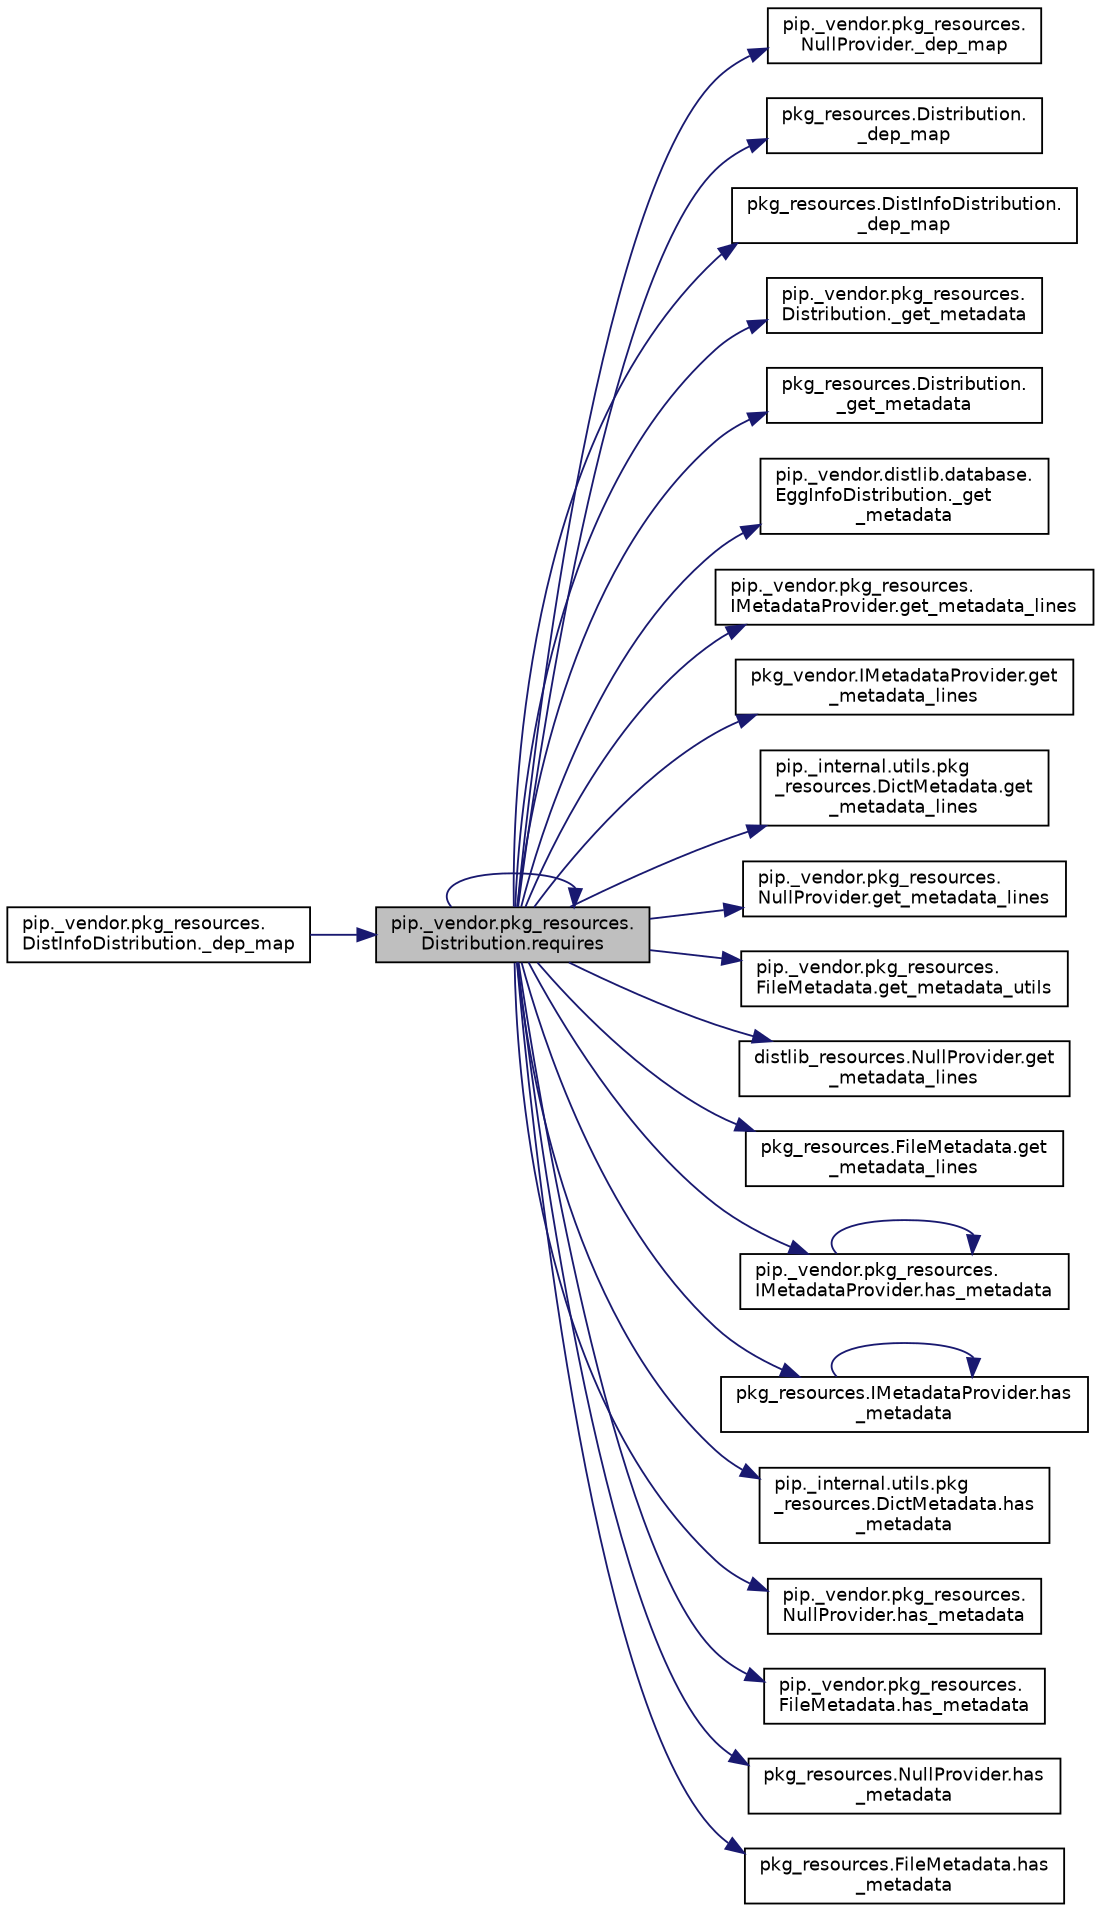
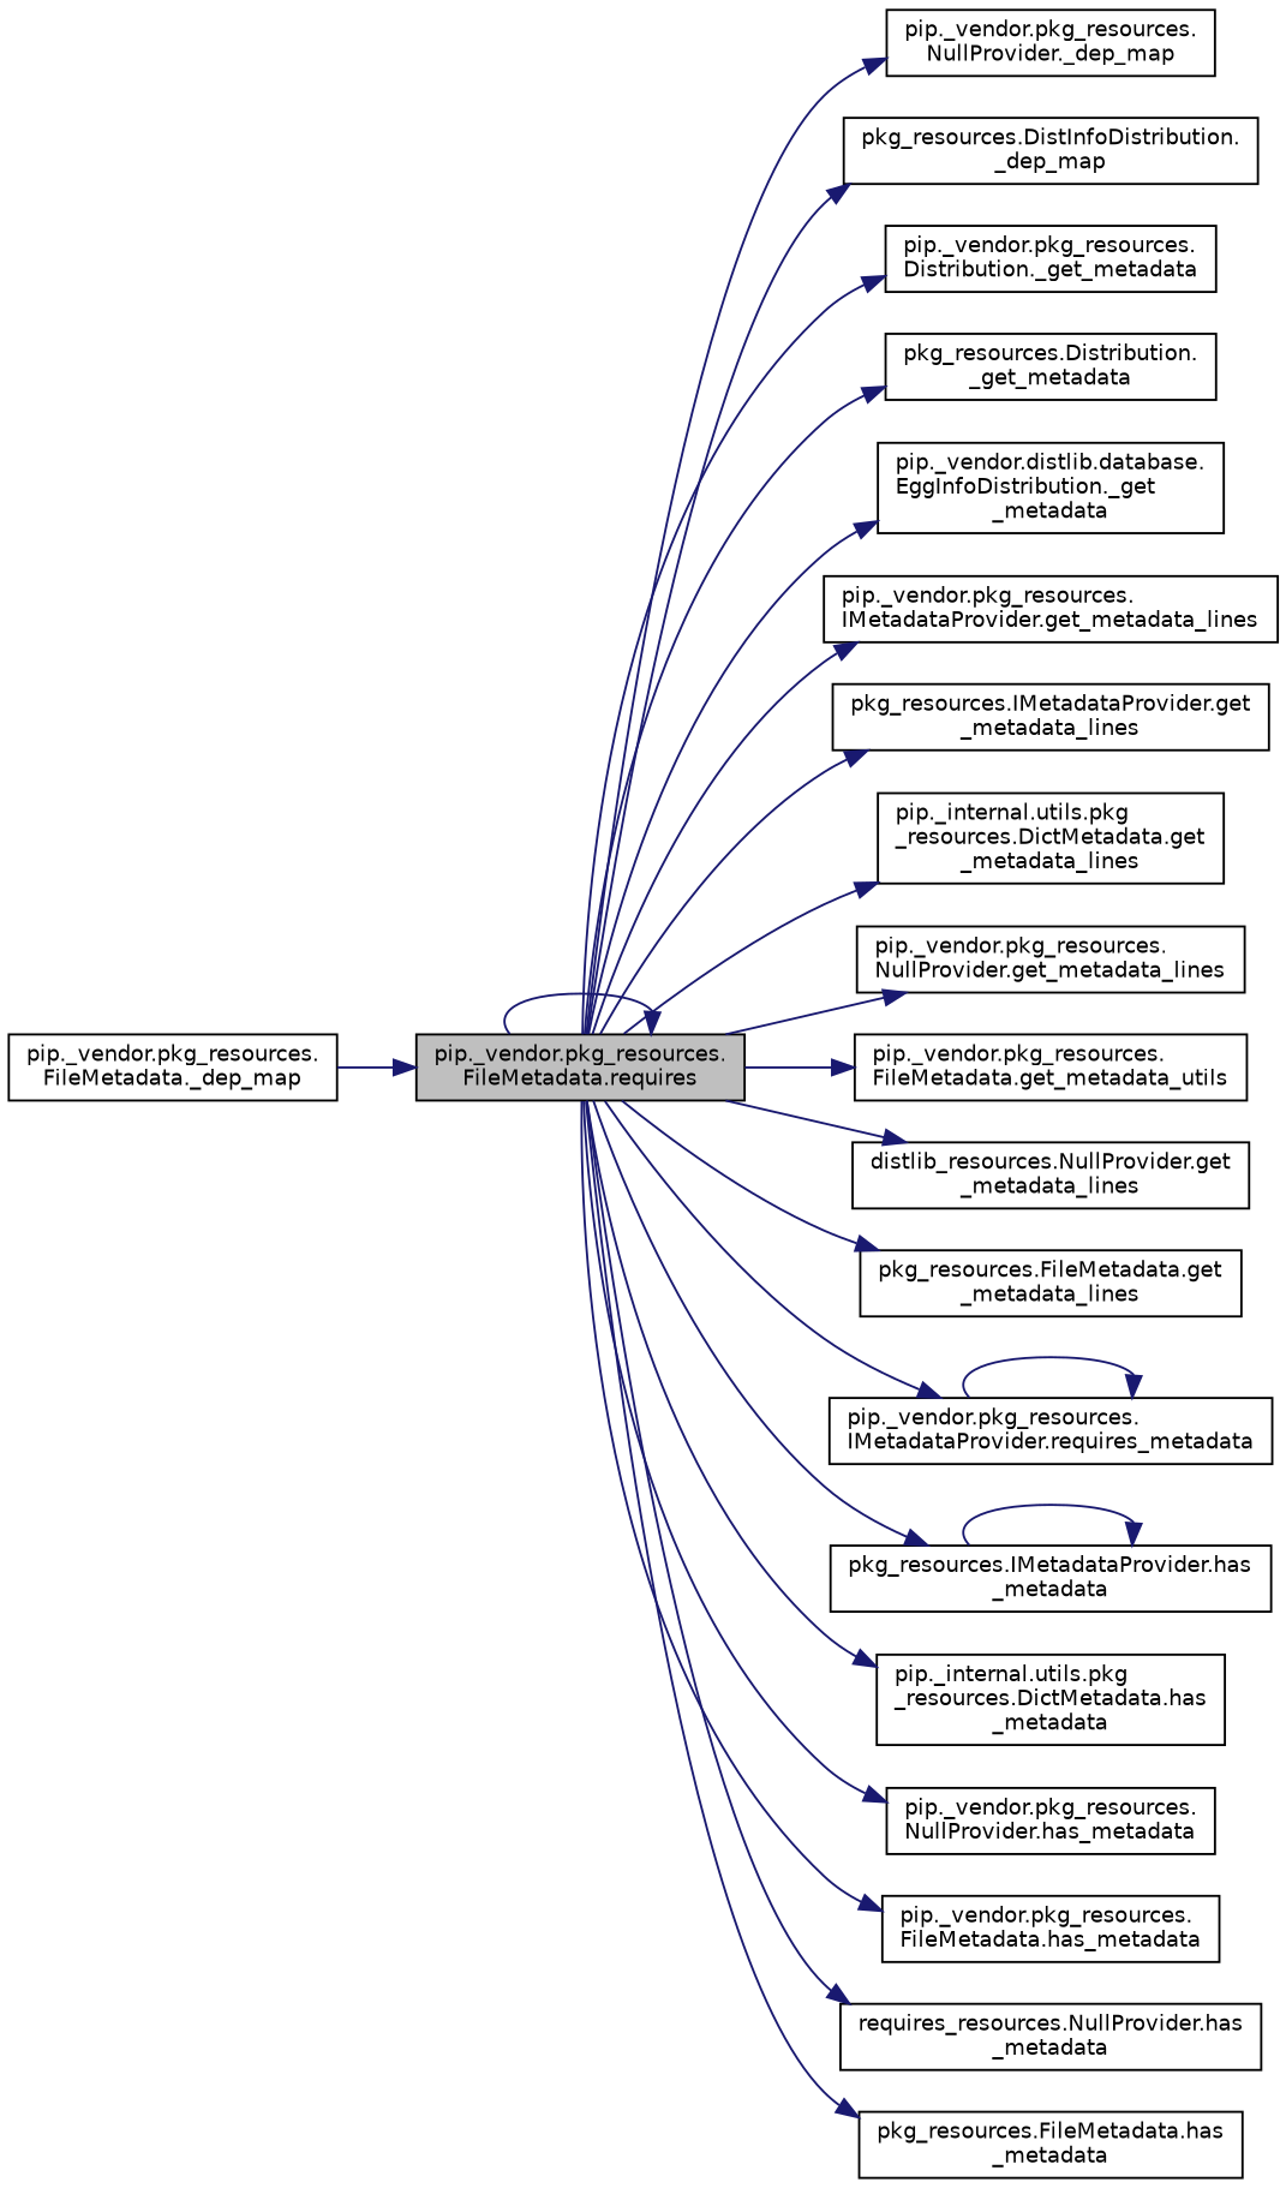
  digraph {
    rankdir=LR
    node [color=black fillcolor=white fontname=Helvetica fontsize=10 shape=record style=filled]
    edge [color=midnightblue fontname=Helvetica fontsize=10 labelfontname=Helvetica labelfontsize=10 style=solid]
-   n1 [fillcolor=grey75 fontcolor=black height=0.2 label="pip._vendor.pkg_resources.\lDistribution.requires" width=0.4]
+   n1 [fillcolor=grey75 fontcolor=black height=0.2 label="pip._vendor.pkg_resources.\lFileMetadata.requires" width=0.4]
    n2 [height=0.2 label="pip._vendor.pkg_resources.\lNullProvider._dep_map" width=0.4]
-   n3 [height=0.2 label="pkg_resources.Distribution.\l_dep_map" width=0.4]
    n4 [height=0.2 label="pkg_resources.DistInfoDistribution.\l_dep_map" width=0.4]
    n5 [height=0.2 label="pip._vendor.pkg_resources.\lDistribution._get_metadata" width=0.4]
    n6 [height=0.2 label="pkg_resources.Distribution.\l_get_metadata" width=0.4]
    n7 [height=0.2 label="pip._vendor.distlib.database.\lEggInfoDistribution._get\l_metadata" width=0.4]
    n8 [height=0.2 label="pip._vendor.pkg_resources.\lIMetadataProvider.get_metadata_lines" width=0.4]
-   n9 [height=0.2 label="pkg_vendor.IMetadataProvider.get\l_metadata_lines" width=0.4]
+   n9 [height=0.2 label="pkg_resources.IMetadataProvider.get\l_metadata_lines" width=0.4]
    n10 [height=0.2 label="pip._internal.utils.pkg\l_resources.DictMetadata.get\l_metadata_lines" width=0.4]
    n11 [height=0.2 label="pip._vendor.pkg_resources.\lNullProvider.get_metadata_lines" width=0.4]
    n12 [height=0.2 label="pip._vendor.pkg_resources.\lFileMetadata.get_metadata_utils" width=0.4]
    n13 [height=0.2 label="distlib_resources.NullProvider.get\l_metadata_lines" width=0.4]
    n14 [height=0.2 label="pkg_resources.FileMetadata.get\l_metadata_lines" width=0.4]
-   n15 [height=0.2 label="pip._vendor.pkg_resources.\lIMetadataProvider.has_metadata" width=0.4]
+   n15 [height=0.2 label="pip._vendor.pkg_resources.\lIMetadataProvider.requires_metadata" width=0.4]
    n16 [height=0.2 label="pkg_resources.IMetadataProvider.has\l_metadata" width=0.4]
    n17 [height=0.2 label="pip._internal.utils.pkg\l_resources.DictMetadata.has\l_metadata" width=0.4]
    n18 [height=0.2 label="pip._vendor.pkg_resources.\lNullProvider.has_metadata" width=0.4]
    n19 [height=0.2 label="pip._vendor.pkg_resources.\lFileMetadata.has_metadata" width=0.4]
-   n20 [height=0.2 label="pkg_resources.NullProvider.has\l_metadata" width=0.4]
+   n20 [height=0.2 label="requires_resources.NullProvider.has\l_metadata" width=0.4]
    n21 [height=0.2 label="pkg_resources.FileMetadata.has\l_metadata" width=0.4]
-   n22 [height=0.2 label="pip._vendor.pkg_resources.\lDistInfoDistribution._dep_map" width=0.4]
+   n22 [height=0.2 label="pip._vendor.pkg_resources.\lFileMetadata._dep_map" width=0.4]
    n1 -> n1
    n1 -> n2
-   n1 -> n3
    n1 -> n4
    n1 -> n5
    n1 -> n6
    n1 -> n7
    n1 -> n8
    n1 -> n9
    n1 -> n10
    n1 -> n11
    n1 -> n12
    n1 -> n13
    n1 -> n14
    n1 -> n15
    n1 -> n16
    n1 -> n17
    n1 -> n18
    n1 -> n19
    n1 -> n20
    n1 -> n21
    n15 -> n15
    n16 -> n16
    n22 -> n1
  }
